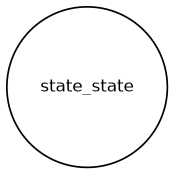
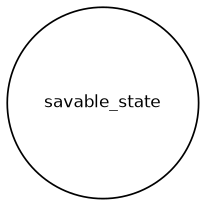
  digraph {
    rankdir=LR
-   n1 [color=black fillcolor=white fontname=Helvetica fontsize=10 height=0.2 label=state_state shape=circle style=filled width=0.4]
+   n1 [color=black fillcolor=white fontname=Helvetica fontsize=10 height=0.2 label=savable_state shape=circle style=filled width=0.4]
  }
